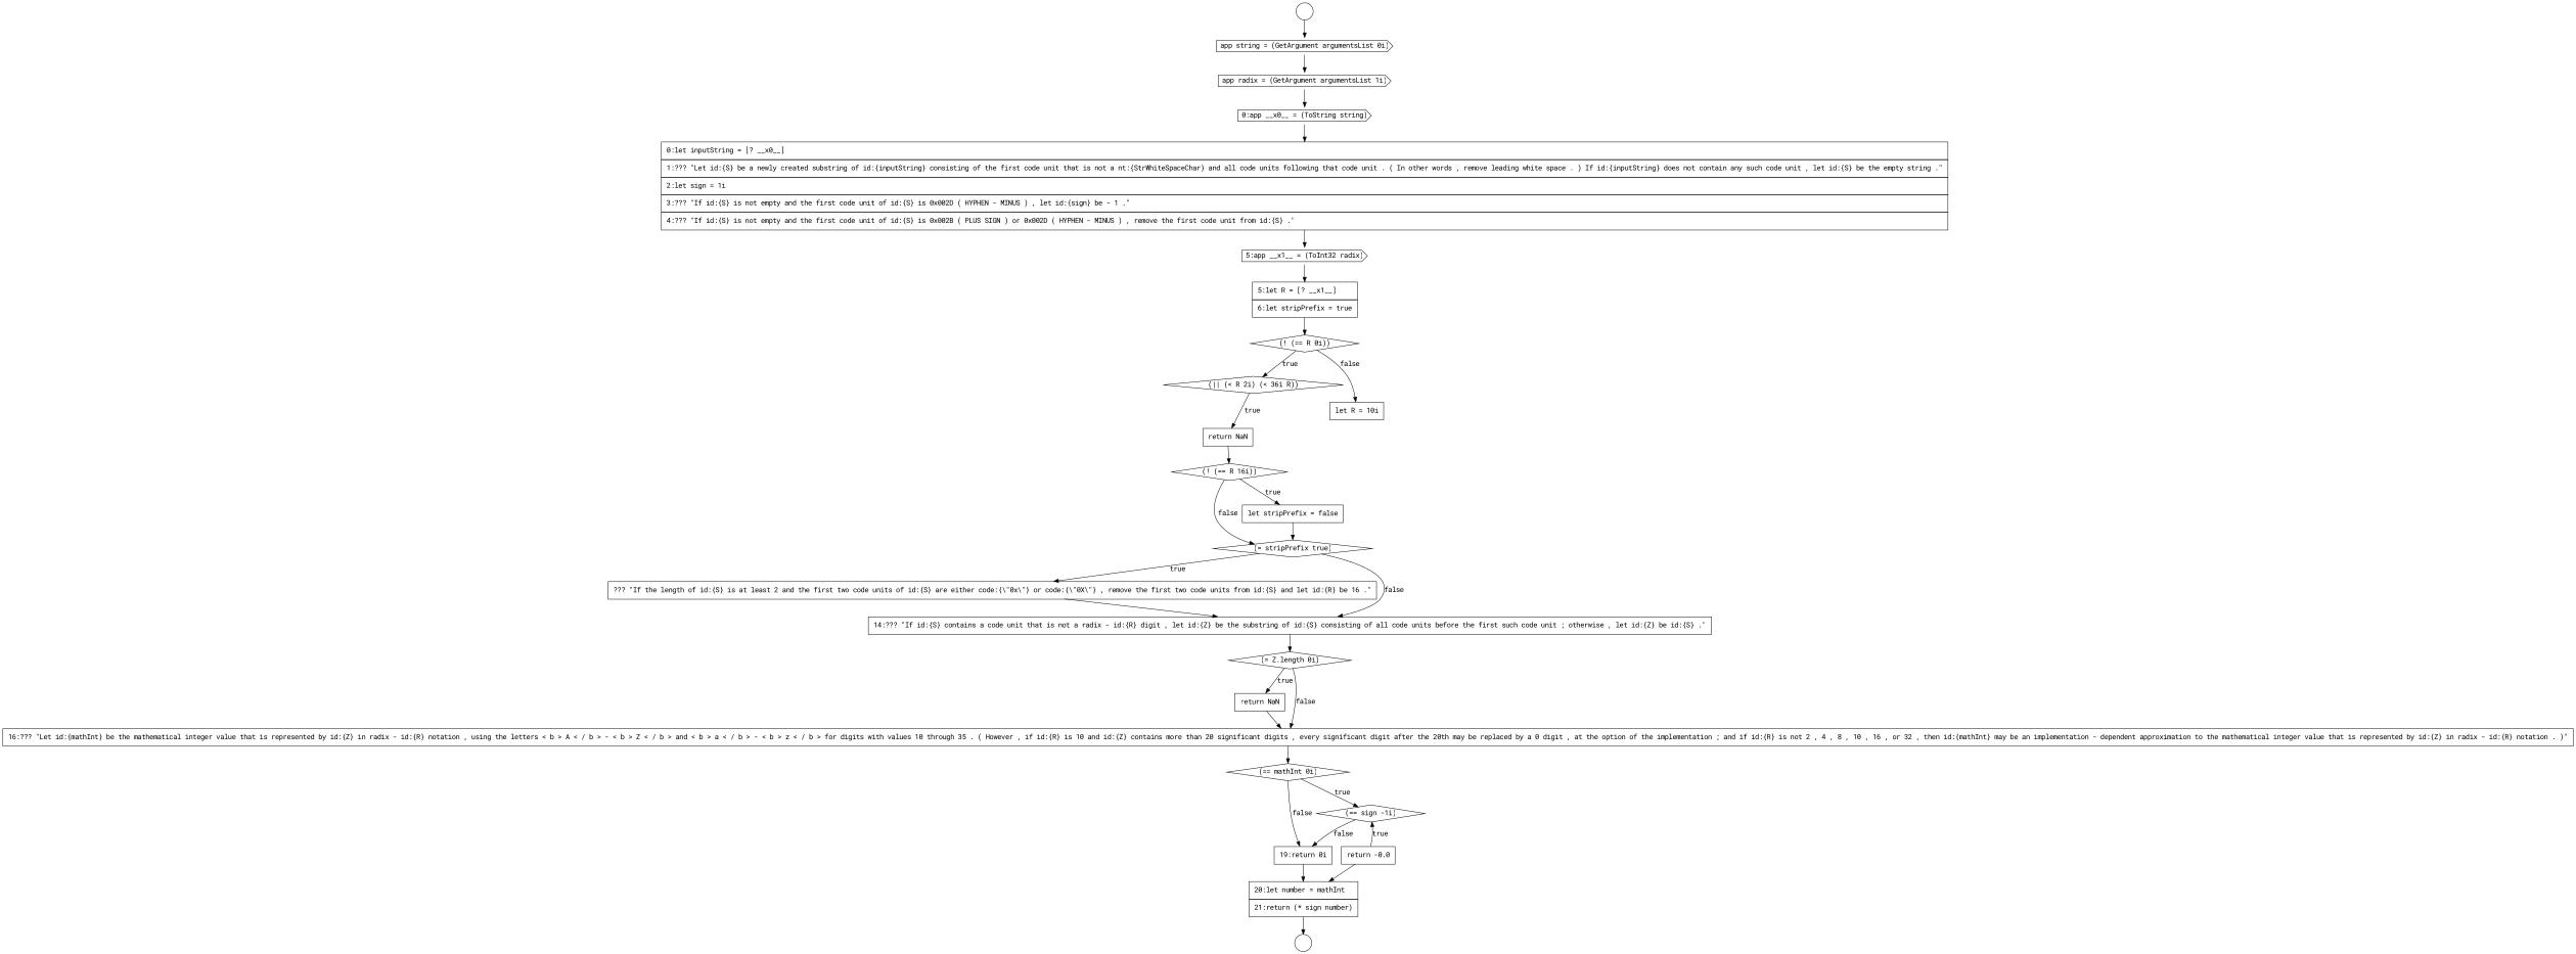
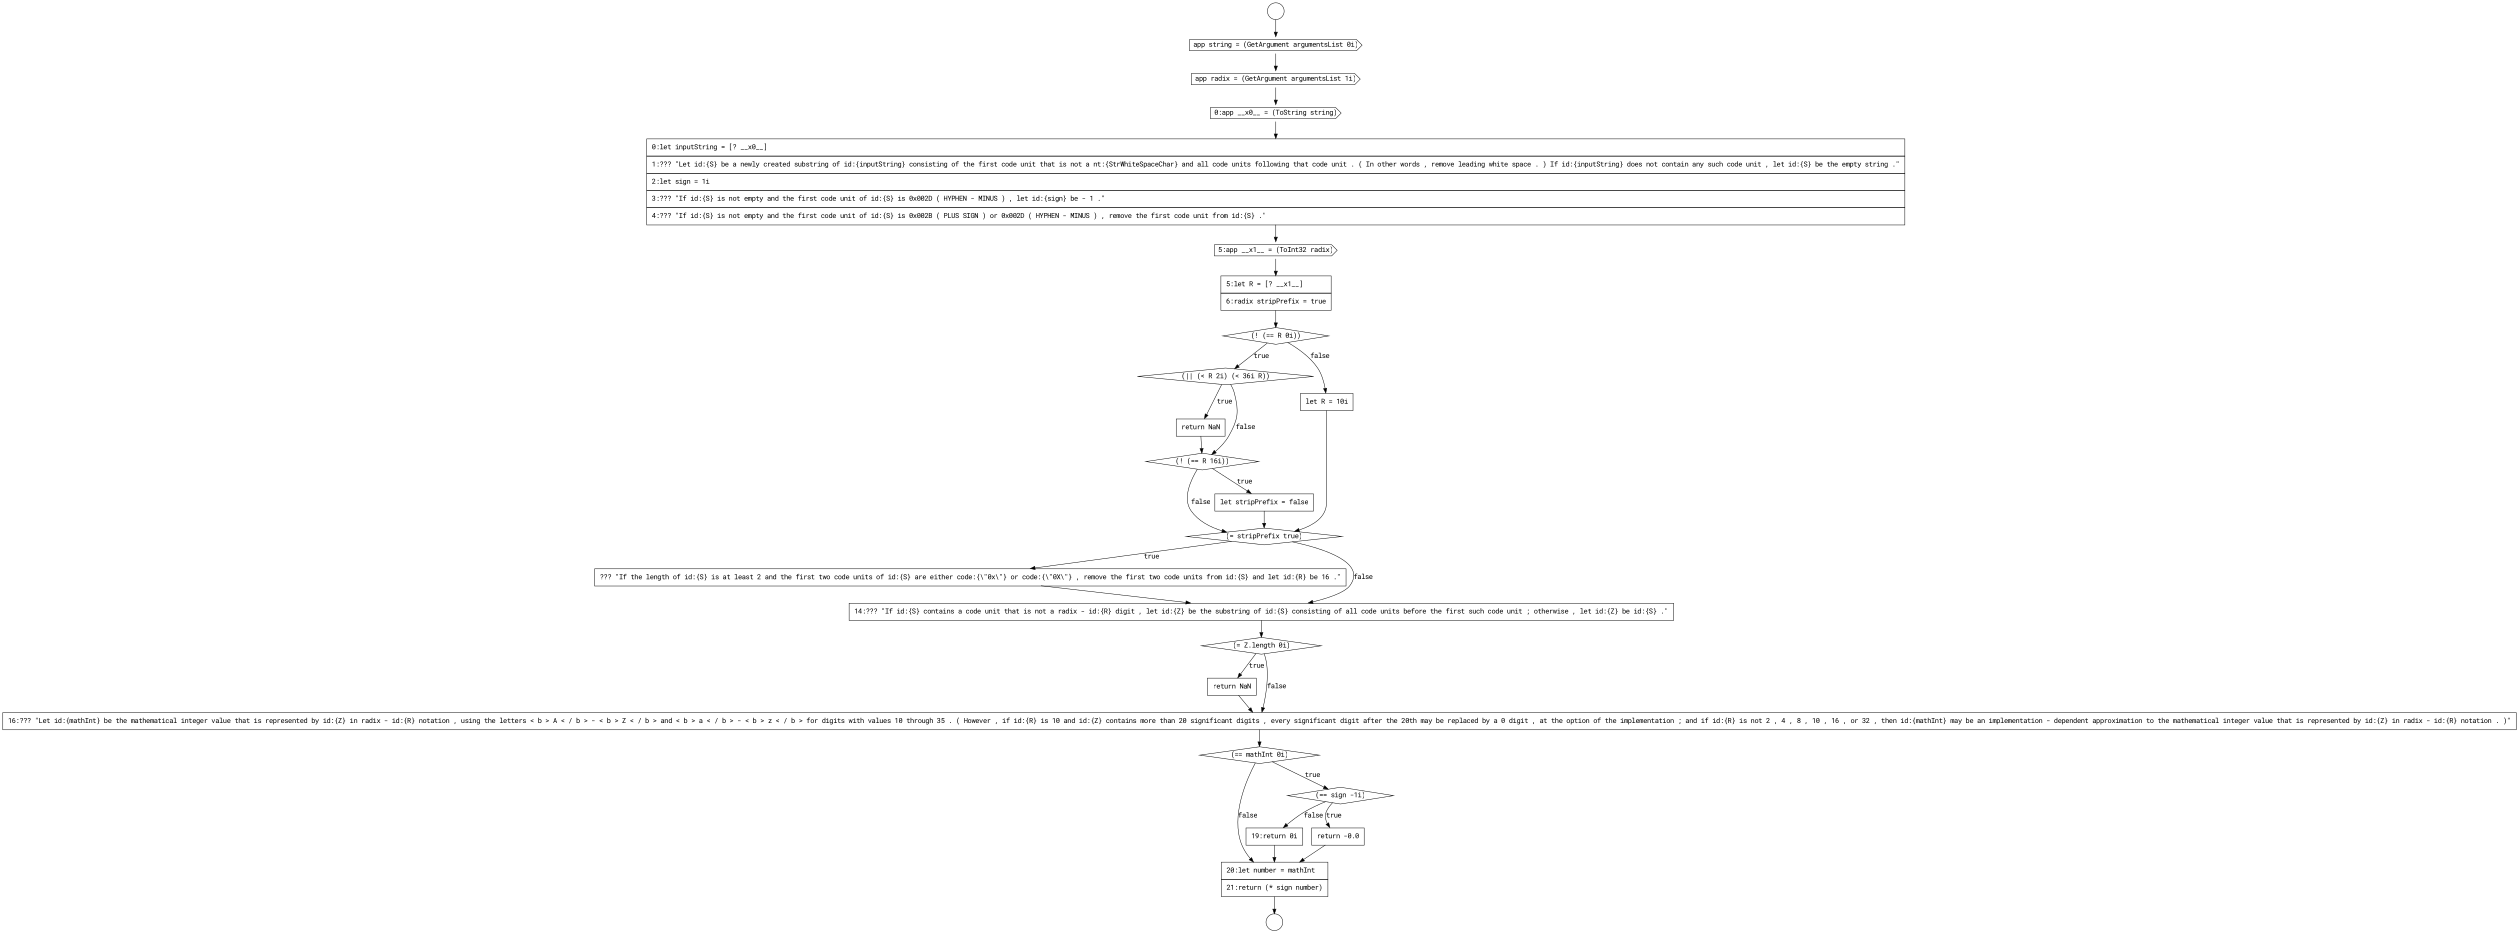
  digraph {
    fontname="Roboto Mono"
    node [color=black fillcolor=white fontname="Roboto Mono" shape=none style=filled]
    edge [color=black fontname="Roboto Mono"]
    n1 [label=" " shape=circle]
    n2 [label=<<font color="black">app string = (GetArgument argumentsList 0i)</font>> shape=cds]
    n3 [label=<<font color="black">app radix = (GetArgument argumentsList 1i)</font>> shape=cds]
    n4 [label=<<font color="black">     <table border="0" cellborder="1" cellspacing="0" cellpadding="10">       <tr><td align="left">return -0.0</td></tr>     </table>   </font>> margin=0]
    n5 [label=<<font color="black">     <table border="0" cellborder="1" cellspacing="0" cellpadding="10">       <tr><td align="left">20:let number = mathInt</td></tr>       <tr><td align="left">21:return (* sign number)</td></tr>     </table>   </font>> margin=0]
    n6 [label=<<font color="black">     <table border="0" cellborder="1" cellspacing="0" cellpadding="10">       <tr><td align="left">19:return 0i</td></tr>     </table>   </font>> margin=0]
    n7 [label=<<font color="black">     <table border="0" cellborder="1" cellspacing="0" cellpadding="10">       <tr><td align="left">return NaN</td></tr>     </table>   </font>> margin=0]
    n8 [label=<<font color="black">(! (== R 16i))</font>> shape=diamond]
    n9 [label=<<font color="black">(= stripPrefix true)</font>> shape=diamond]
    n10 [label=<<font color="black">     <table border="0" cellborder="1" cellspacing="0" cellpadding="10">       <tr><td align="left">let stripPrefix = false</td></tr>     </table>   </font>> margin=0]
    n11 [label=" " shape=circle]
    n12 [label=<<font color="black">(|| (&lt; R 2i) (&lt; 36i R))</font>> shape=diamond]
    n13 [label=<<font color="black">     <table border="0" cellborder="1" cellspacing="0" cellpadding="10">       <tr><td align="left">let R = 10i</td></tr>     </table>   </font>> margin=0]
    n14 [label=<<font color="black">     <table border="0" cellborder="1" cellspacing="0" cellpadding="10">       <tr><td align="left">??? &quot;If the length of id:{S} is at least 2 and the first two code units of id:{S} are either code:{\&quot;0x\&quot;} or code:{\&quot;0X\&quot;} , remove the first two code units from id:{S} and let id:{R} be 16 .&quot;</td></tr>     </table>   </font>> margin=0]
    n15 [label=<<font color="black">     <table border="0" cellborder="1" cellspacing="0" cellpadding="10">       <tr><td align="left">14:??? &quot;If id:{S} contains a code unit that is not a radix - id:{R} digit , let id:{Z} be the substring of id:{S} consisting of all code units before the first such code unit ; otherwise , let id:{Z} be id:{S} .&quot;</td></tr>     </table>   </font>> margin=0]
    n16 [label=<<font color="black">0:app __x0__ = (ToString string)</font>> shape=cds]
    n17 [label=<<font color="black">     <table border="0" cellborder="1" cellspacing="0" cellpadding="10">       <tr><td align="left">0:let inputString = [? __x0__]</td></tr>       <tr><td align="left">1:??? &quot;Let id:{S} be a newly created substring of id:{inputString} consisting of the first code unit that is not a nt:{StrWhiteSpaceChar} and all code units following that code unit . ( In other words , remove leading white space . ) If id:{inputString} does not contain any such code unit , let id:{S} be the empty string .&quot;</td></tr>       <tr><td align="left">2:let sign = 1i</td></tr>       <tr><td align="left">3:??? &quot;If id:{S} is not empty and the first code unit of id:{S} is 0x002D ( HYPHEN - MINUS ) , let id:{sign} be - 1 .&quot;</td></tr>       <tr><td align="left">4:??? &quot;If id:{S} is not empty and the first code unit of id:{S} is 0x002B ( PLUS SIGN ) or 0x002D ( HYPHEN - MINUS ) , remove the first code unit from id:{S} .&quot;</td></tr>     </table>   </font>> margin=0]
    n18 [label=<<font color="black">5:app __x1__ = (ToInt32 radix)</font>> shape=cds]
-   n19 [label=<<font color="black">     <table border="0" cellborder="1" cellspacing="0" cellpadding="10">       <tr><td align="left">5:let R = [? __x1__]</td></tr>       <tr><td align="left">6:let stripPrefix = true</td></tr>     </table>   </font>> margin=0]
+   n19 [label=<<font color="black">     <table border="0" cellborder="1" cellspacing="0" cellpadding="10">       <tr><td align="left">5:let R = [? __x1__]</td></tr>       <tr><td align="left">6:radix stripPrefix = true</td></tr>     </table>   </font>> margin=0]
    n20 [label=<<font color="black">(= Z.length 0i)</font>> shape=diamond]
    n21 [label=<<font color="black">(! (== R 0i))</font>> shape=diamond]
    n22 [label=<<font color="black">     <table border="0" cellborder="1" cellspacing="0" cellpadding="10">       <tr><td align="left">return NaN</td></tr>     </table>   </font>> margin=0]
    n23 [label=<<font color="black">     <table border="0" cellborder="1" cellspacing="0" cellpadding="10">       <tr><td align="left">16:??? &quot;Let id:{mathInt} be the mathematical integer value that is represented by id:{Z} in radix - id:{R} notation , using the letters &lt; b &gt; A &lt; / b &gt; - &lt; b &gt; Z &lt; / b &gt; and &lt; b &gt; a &lt; / b &gt; - &lt; b &gt; z &lt; / b &gt; for digits with values 10 through 35 . ( However , if id:{R} is 10 and id:{Z} contains more than 20 significant digits , every significant digit after the 20th may be replaced by a 0 digit , at the option of the implementation ; and if id:{R} is not 2 , 4 , 8 , 10 , 16 , or 32 , then id:{mathInt} may be an implementation - dependent approximation to the mathematical integer value that is represented by id:{Z} in radix - id:{R} notation . )&quot;</td></tr>     </table>   </font>> margin=0]
    n24 [label=<<font color="black">(== mathInt 0i)</font>> shape=diamond]
    n25 [label=<<font color="black">(== sign -1i)</font>> shape=diamond]
    n1 -> n2
    n2 -> n3
    n3 -> n16
    n4 -> n5
    n5 -> n11
    n6 -> n5
    n7 -> n8
    n8 -> n9 [label=<<font color="black">false</font>>]
    n8 -> n10 [label=<<font color="black">true</font>>]
    n9 -> n14 [label=<<font color="black">true</font>>]
    n9 -> n15 [label=<<font color="black">false</font>>]
    n10 -> n9
    n12 -> n7 [label=<<font color="black">true</font>>]
+   n12 -> n8 [label=<<font color="black">false</font>>]
+   n13 -> n9
    n14 -> n15
    n15 -> n20
    n16 -> n17
    n17 -> n18
    n18 -> n19
    n19 -> n21
    n20 -> n22 [label=<<font color="black">true</font>>]
    n20 -> n23 [label=<<font color="black">false</font>>]
    n21 -> n12 [label=<<font color="black">true</font>>]
    n21 -> n13 [label=<<font color="black">false</font>>]
    n22 -> n23
    n23 -> n24
-   n24 -> n6 [label=<<font color="black">false</font>>]
+   n24 -> n5 [label=<<font color="black">false</font>>]
    n24 -> n25 [label=<<font color="black">true</font>>]
-   n4 -> n25 [label=<<font color="black">true</font>>]
+   n25 -> n4 [label=<<font color="black">true</font>>]
    n25 -> n6 [label=<<font color="black">false</font>>]
  }
